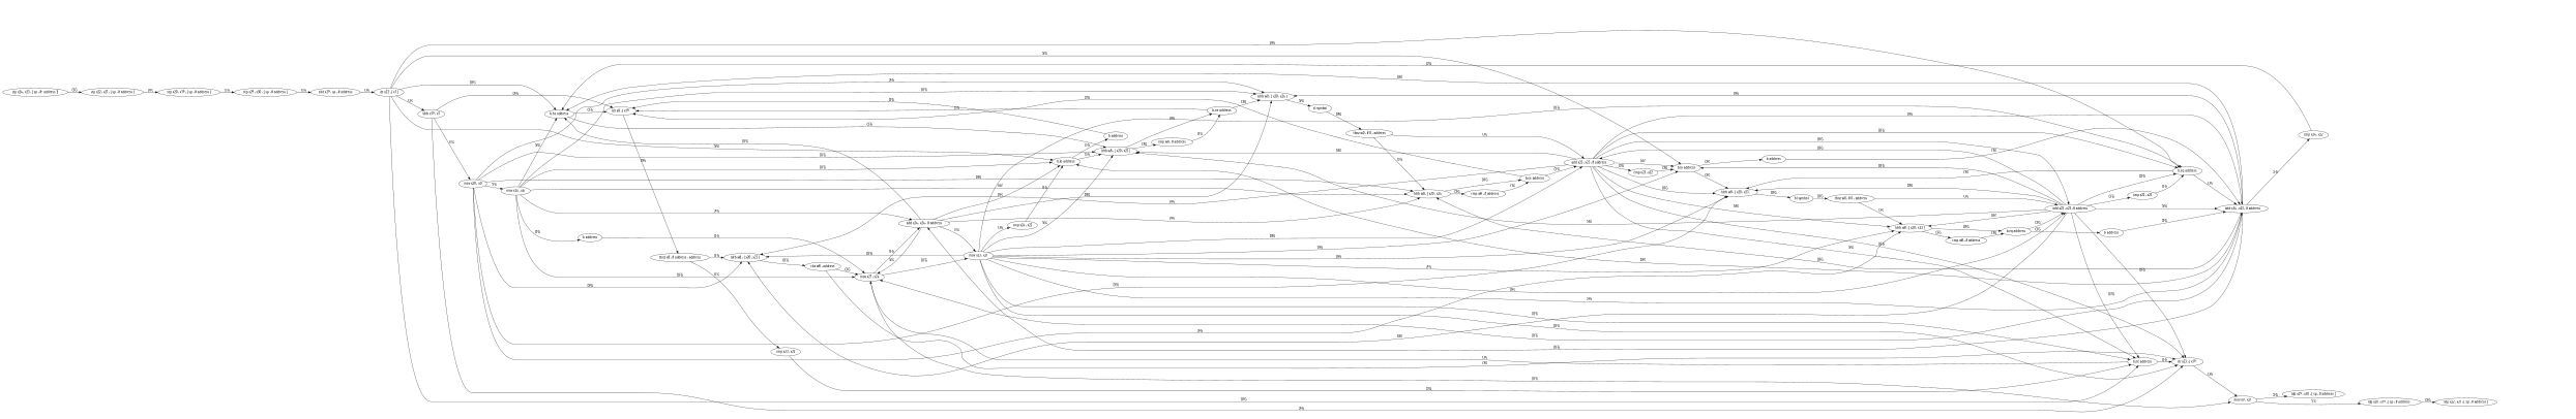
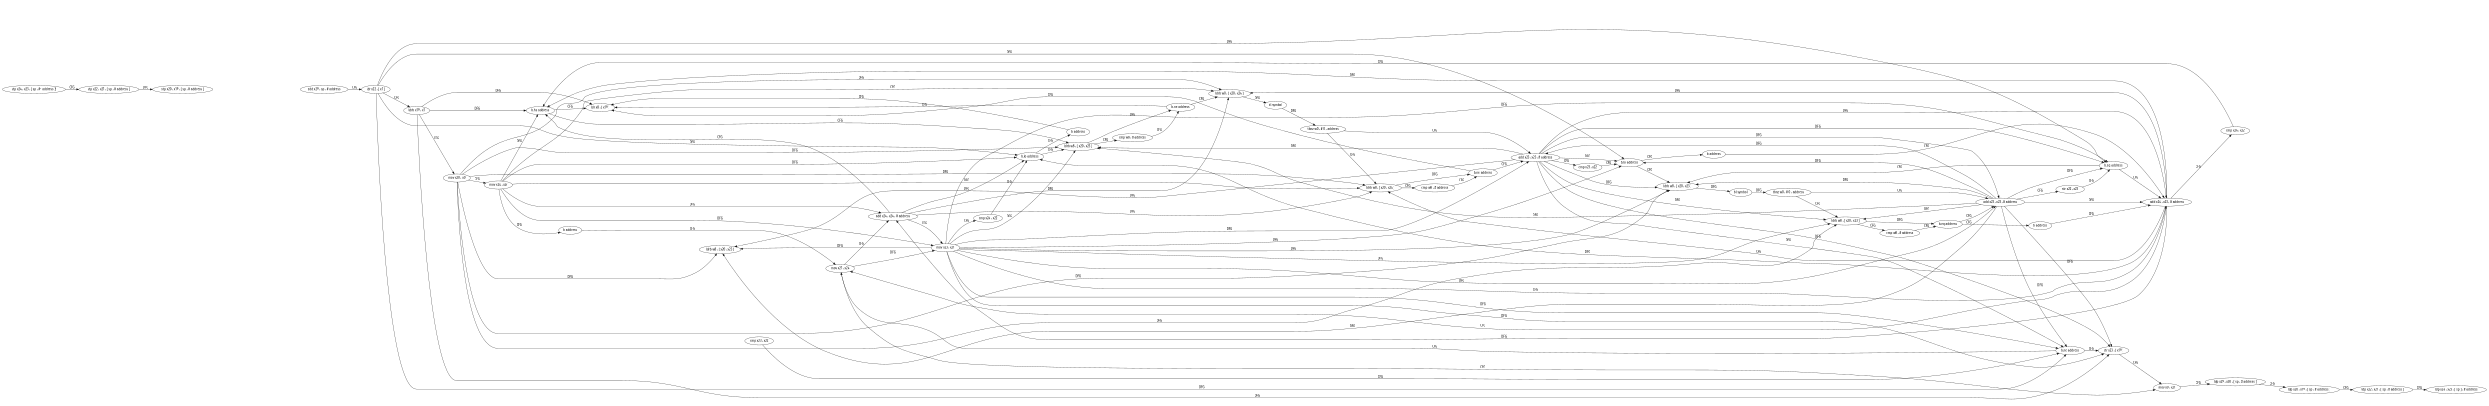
  digraph {
    fontname="Fira Sans"
    rankdir=LR
    node [fontname="Fira Sans"]
    edge [fontname="Fira Sans"]
    n1 [label="stp x24 , x23 , [ sp , #- address ]!"]
    n2 [label="stp x22 , x21 , [ sp , # address ]"]
    n3 [label="stp x20 , x19 , [ sp , # address ]"]
-   n4 [label="stp x29 , x30 , [ sp , # address ]"]
    n5 [label="add x29 , sp , # address"]
    n6 [label="ldr x22 , [ x1 ]"]
    n7 [label="ldrb x19 , x1"]
    n8 [label="b.lo address"]
    n9 [label="b.ne address"]
    n10 [label="b.lo address"]
    n11 [label="b.eq address"]
    n12 [label="b.hs address"]
    n13 [label="mov x20 , x0"]
    n14 [label="ldr x8 , [ x19 ]"]
    n15 [label="str x23 , [ x19 ]"]
    n16 [label="ldrb w8 , [ x20 , x23 ]"]
    n17 [label="b address"]
    n18 [label="mov x21 , x24"]
    n19 [label="ldrb w0 , [ x20 , x23 ]"]
    n20 [label="b address"]
    n21 [label="add x24 , x23 , # address"]
    n22 [label="mov x24 , xzr"]
    n23 [label="ldrb w0 , [ x20 , x24 ]"]
    n24 [label="ldrb w8 , [ x20 , x23 ]"]
    n25 [label="ldrb w8 , [ x20 , x24 ]"]
    n26 [label="ldrb w8 , [ x20 , x23 ]"]
-   n27 [label="tbnz x8 , # address , address"]
    n28 [label="mov x0 , x21"]
    n29 [label="b address"]
    n30 [label="add x24 , x24 , # address"]
    n31 [label="cmp w8 , # address"]
    n32 [label="b.ne address"]
    n33 [label="bl symbol"]
-   n34 [label="cbz w8 , address"]
    n35 [label="cmp w8 , # address"]
    n36 [label="b.ne address"]
    n37 [label="bl symbol"]
    n38 [label="cmp w8 , # address"]
    n39 [label="b.eq address"]
    n40 [label="mov x23 , x21"]
    n41 [label="cmp x24 , x22"]
    n42 [label="add x23 , x23 , # address"]
    n43 [label="add x23 , x23 , # address"]
    n44 [label="ldp x29 , x30 , [ sp , # address ]"]
    n45 [label="cmp x23 , x22"]
-   n46 [label="cmp x22 , x23"]
+   n46 [label="str x22 , x23"]
    n47 [label="cmp x24 , x22"]
    n48 [label="cmp x23 , x22"]
    n49 [label="tbnz w0 , # 0 , address"]
    n50 [label="tbnz w0 , # 0 , address"]
    n51 [label="ldp x20 , x19 , [ sp , # address ]"]
    n52 [label="ldp x22 , x21 , [ sp , # address ]"]
+   n53 [label="ldp x24 , x23 , [ sp ] , # address"]
    n54 [label="b address"]
    n1 -> n2 [label=CFG]
    n2 -> n3 [label=DFG]
-   n3 -> n4 [label=CFG]
-   n4 -> n5 [label=CFG]
    n5 -> n6 [label=CFG]
    n6 -> n7 [label=CFG]
    n6 -> n8 [label=DFG]
    n6 -> n9 [label=DFG]
    n6 -> n10 [label=DFG]
    n6 -> n11 [label=DFG]
-   n6 -> n12 [label=DFG]
+   n7 -> n12 [label=DFG]
    n7 -> n13 [label=CFG]
    n7 -> n14 [label=DFG]
    n7 -> n15 [label=DFG]
    n8 -> n16 [label=CFG]
    n8 -> n17 [label=CFG]
    n9 -> n15 [label=CFG]
    n9 -> n18 [label=CFG]
    n10 -> n19 [label=CFG]
    n10 -> n20 [label=CFG]
    n11 -> n19 [label=CFG]
    n11 -> n21 [label=CFG]
    n12 -> n14 [label=CFG]
    n12 -> n16 [label=CFG]
    n13 -> n16 [label=DFG]
    n13 -> n19 [label=DFG]
    n13 -> n22 [label=CFG]
    n13 -> n23 [label=DFG]
    n13 -> n24 [label=DFG]
    n13 -> n25 [label=DFG]
    n13 -> n26 [label=DFG]
-   n14 -> n27 [label=DFG]
    n15 -> n28 [label=CFG]
    n16 -> n31 [label=CFG]
    n16 -> n32 [label=DFG]
    n17 -> n14 [label=CFG]
-   n18 -> n28 [label=DFG]
+   n18 -> n28 [label=CFG]
    n18 -> n30 [label=CFG]
    n18 -> n40 [label=DFG]
    n19 -> n37 [label=DFG]
    n20 -> n21 [label=CFG]
    n21 -> n8 [label=DFG]
    n21 -> n12 [label=DFG]
-   n21 -> n18 [label=DFG]
+   n21 -> n18 [label=CFG]
    n21 -> n23 [label=DFG]
-   n21 -> n25 [label=DFG]
+   n21 -> n25 [label=CFG]
    n21 -> n30 [label=DFG]
    n21 -> n47 [label=CFG]
    n22 -> n8 [label=DFG]
    n22 -> n12 [label=DFG]
-   n22 -> n18 [label=DFG]
-   n22 -> n23 [label=DFG]
+   n22 -> n40 [label=DFG]
+   n22 -> n23 [label=CFG]
    n22 -> n25 [label=DFG]
    n22 -> n29 [label=CFG]
    n22 -> n30 [label=DFG]
    n23 -> n33 [label=DFG]
-   n24 -> n34 [label=DFG]
    n25 -> n35 [label=CFG]
    n25 -> n36 [label=DFG]
    n26 -> n38 [label=CFG]
    n26 -> n39 [label=DFG]
-   n27 -> n24 [label=CFG]
-   n27 -> n48 [label=CFG]
    n28 -> n44 [label=CFG]
    n29 -> n18 [label=CFG]
    n30 -> n8 [label=DFG]
-   n30 -> n12 [label=DFG]
-   n30 -> n18 [label=DFG]
+   n30 -> n12 [label=CFG]
    n30 -> n23 [label=DFG]
    n30 -> n25 [label=DFG]
    n30 -> n40 [label=CFG]
    n31 -> n32 [label=CFG]
    n32 -> n14 [label=CFG]
    n32 -> n23 [label=CFG]
    n33 -> n49 [label=DFG]
-   n34 -> n15 [label=CFG]
-   n34 -> n18 [label=CFG]
    n35 -> n36 [label=CFG]
    n36 -> n14 [label=CFG]
    n36 -> n42 [label=CFG]
    n37 -> n50 [label=DFG]
    n38 -> n39 [label=CFG]
    n39 -> n43 [label=CFG]
    n39 -> n54 [label=CFG]
    n40 -> n9 [label=DFG]
    n40 -> n10 [label=DFG]
    n40 -> n11 [label=DFG]
    n40 -> n15 [label=DFG]
    n40 -> n16 [label=DFG]
    n40 -> n19 [label=DFG]
-   n40 -> n21 [label=DFG]
+   n40 -> n21 [label=CFG]
    n40 -> n24 [label=DFG]
    n40 -> n26 [label=DFG]
    n40 -> n41 [label=CFG]
    n40 -> n42 [label=DFG]
    n40 -> n43 [label=DFG]
    n41 -> n8 [label=CFG]
    n42 -> n9 [label=DFG]
    n42 -> n10 [label=DFG]
    n42 -> n11 [label=DFG]
    n42 -> n15 [label=DFG]
    n42 -> n16 [label=DFG]
    n42 -> n19 [label=DFG]
    n42 -> n21 [label=DFG]
    n42 -> n24 [label=DFG]
    n42 -> n26 [label=DFG]
    n42 -> n43 [label=DFG]
    n42 -> n45 [label=CFG]
    n43 -> n9 [label=DFG]
    n43 -> n10 [label=DFG]
    n43 -> n11 [label=DFG]
    n43 -> n15 [label=DFG]
    n43 -> n16 [label=DFG]
    n43 -> n19 [label=DFG]
    n43 -> n21 [label=DFG]
    n43 -> n24 [label=DFG]
    n43 -> n26 [label=DFG]
    n43 -> n42 [label=DFG]
    n43 -> n46 [label=CFG]
-   n28 -> n51 [label=CFG]
+   n44 -> n51 [label=CFG]
    n45 -> n10 [label=CFG]
    n46 -> n11 [label=CFG]
    n47 -> n12 [label=CFG]
    n48 -> n9 [label=CFG]
    n49 -> n25 [label=CFG]
    n49 -> n42 [label=CFG]
    n50 -> n26 [label=CFG]
    n50 -> n43 [label=CFG]
    n51 -> n52 [label=CFG]
+   n52 -> n53 [label=CFG]
    n54 -> n21 [label=CFG]
  }
